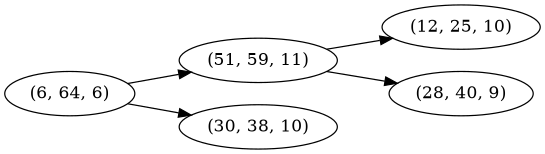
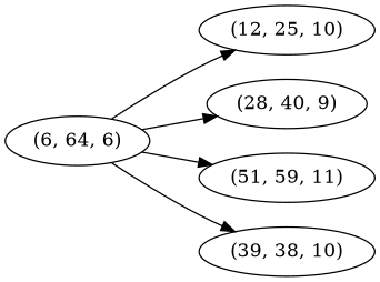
  digraph {
    rankdir=LR
    n1 [label="(12, 25, 10)"]
    "(6, 64, 6)"
    "(28, 40, 9)"
    "(51, 59, 11)"
-   "(30, 38, 10)"
-   "(51, 59, 11)" -> n1
-   "(51, 59, 11)" -> "(28, 40, 9)"
+   "(30, 38, 10)" [label="(39, 38, 10)"]
+   "(6, 64, 6)" -> n1
+   "(6, 64, 6)" -> "(28, 40, 9)"
    "(6, 64, 6)" -> "(51, 59, 11)"
    "(6, 64, 6)" -> "(30, 38, 10)"
  }
